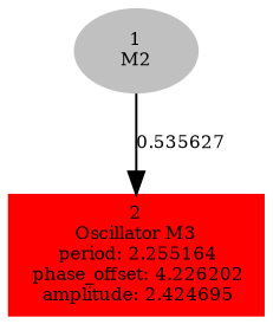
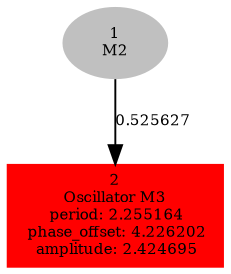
  digraph {
    forcelabels=true
    fontname="DejaVu Serif"
    node [fontsize=8 style=filled fontname="DejaVu Serif"]
    n1 [color=grey label=<1<BR/>M2>]
    n2 [color=red label=<2<BR />Oscillator M3<BR /> period: 2.255164<BR /> phase_offset: 4.226202<BR /> amplitude: 2.424695> shape=box]
-   n1 -> n2 [fontsize=8 label="0.535627 " fontname="DejaVu Serif"]
+   n1 -> n2 [fontsize=8 label="0.525627 " fontname="DejaVu Serif"]
  }
